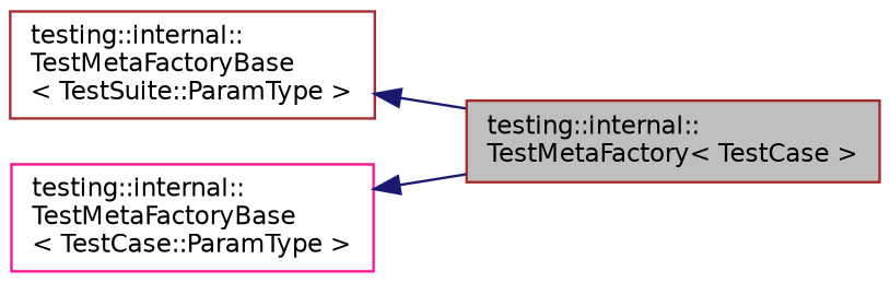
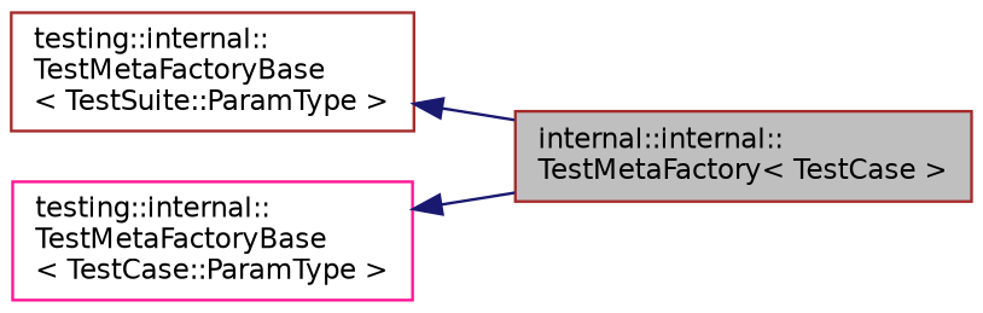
  digraph {
    rankdir=LR
    node [color=brown fillcolor=white fontname=Helvetica fontsize=10 shape=record style=filled]
    edge [color=midnightblue dir=back fontname=Helvetica fontsize=10 labelfontname=Helvetica labelfontsize=10 style=solid]
-   n1 [fillcolor=grey75 fontcolor=black height=0.2 label="testing::internal::\lTestMetaFactory\< TestCase \>" width=0.4]
+   n1 [fillcolor=grey75 fontcolor=black height=0.2 label="internal::internal::\lTestMetaFactory\< TestCase \>" width=0.4]
    n2 [height=0.2 label="testing::internal::\lTestMetaFactoryBase\l\< TestSuite::ParamType \>" width=0.4]
    n3 [color=deeppink height=0.2 label="testing::internal::\lTestMetaFactoryBase\l\< TestCase::ParamType \>" width=0.4]
    n2 -> n1
    n3 -> n1
  }
